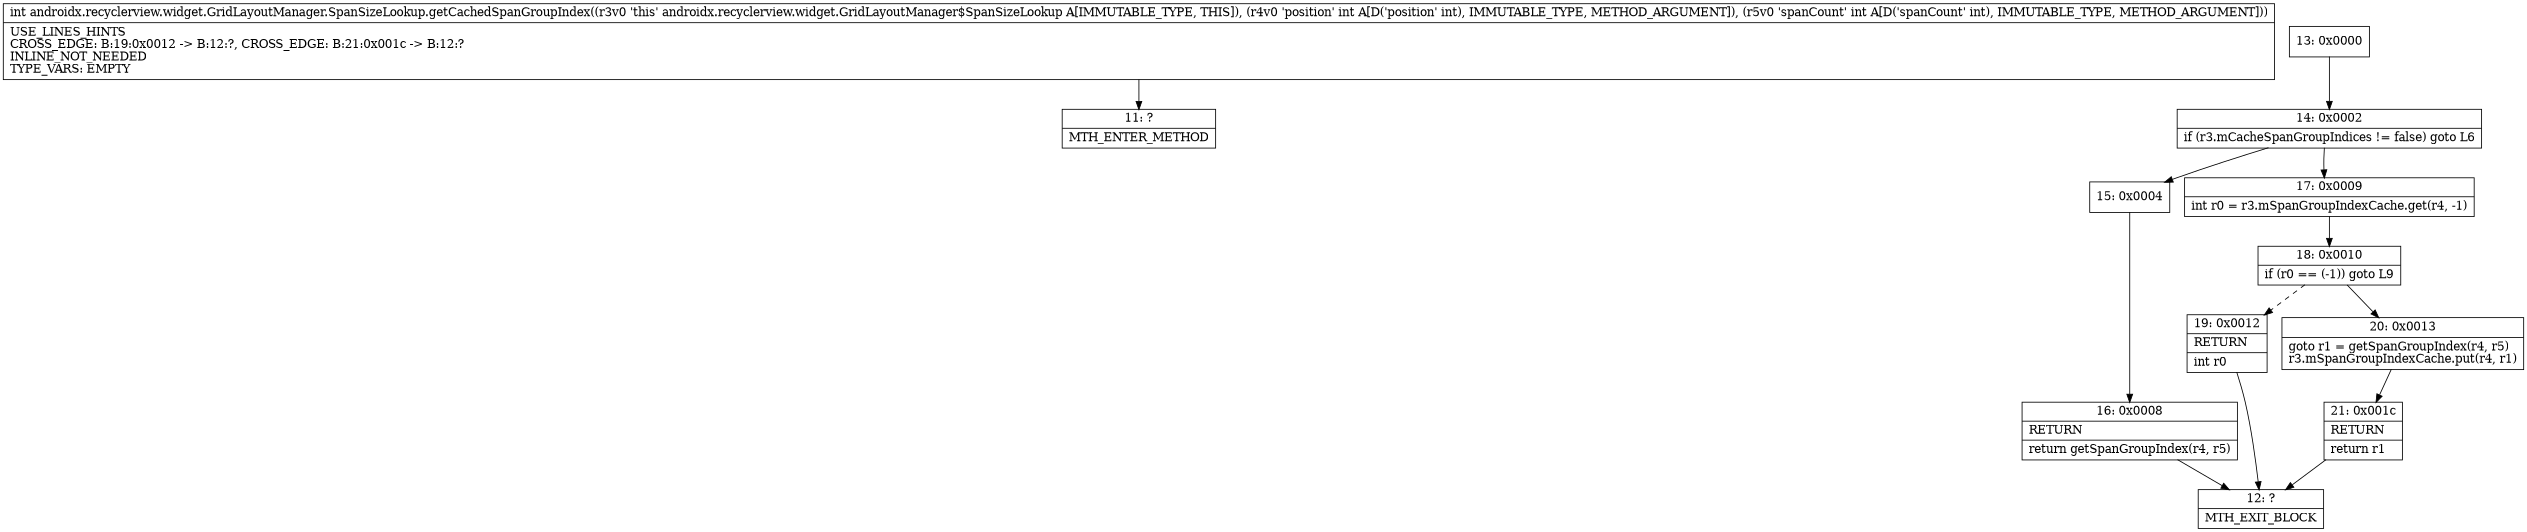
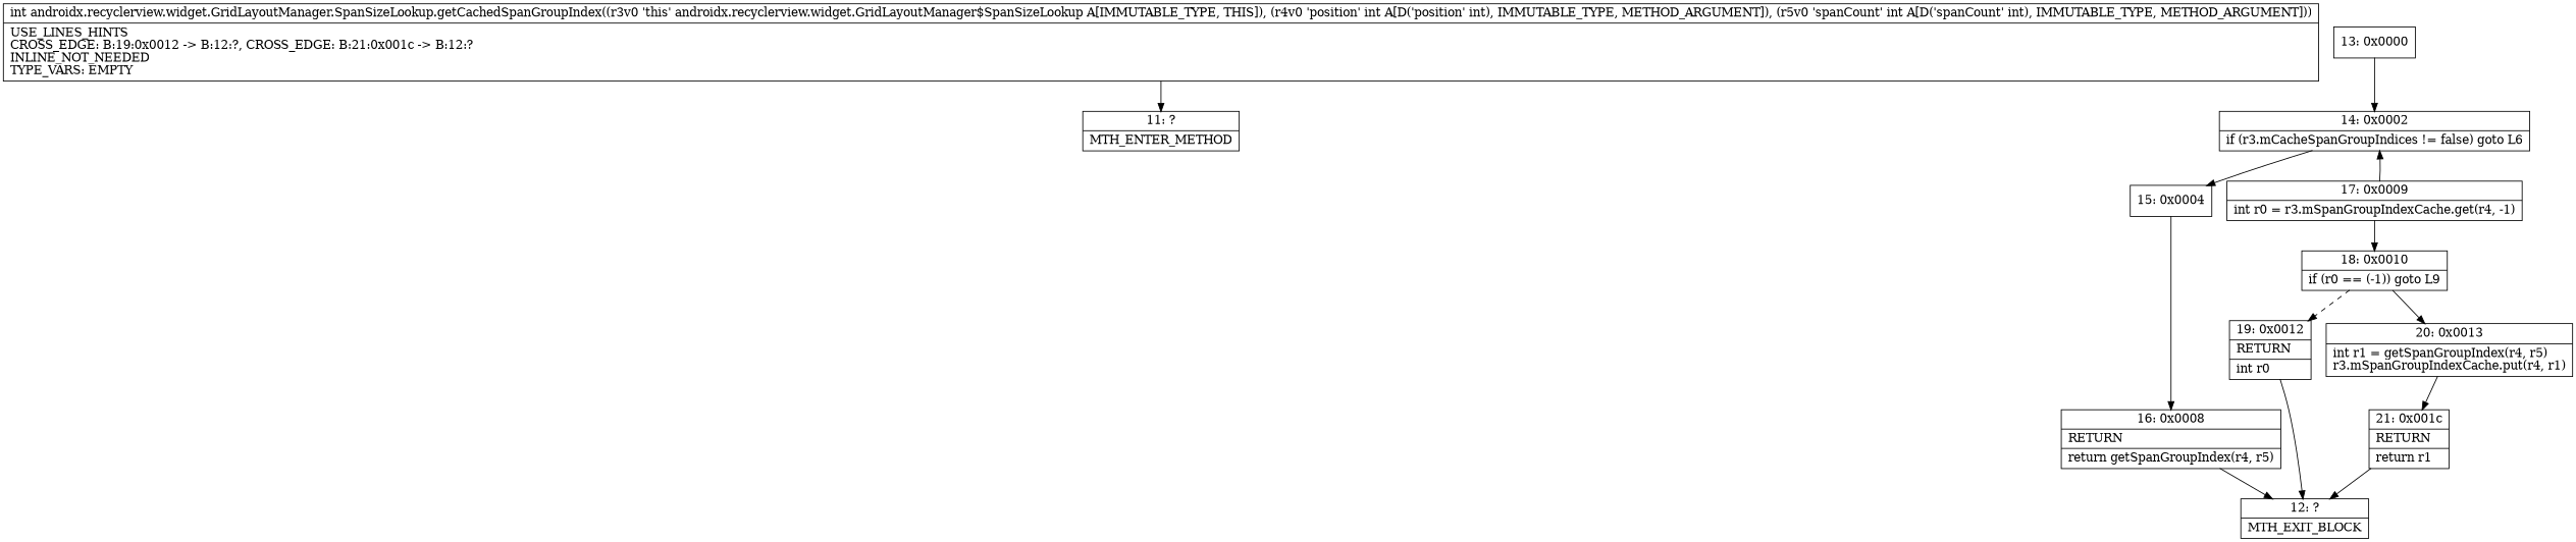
  digraph {
    node [shape=record]
    n1 [label="{11\:\ ?|MTH_ENTER_METHOD\l}"]
    n2 [label="{13\:\ 0x0000}"]
    n3 [label="{14\:\ 0x0002|if (r3.mCacheSpanGroupIndices != false) goto L6\l}"]
    n4 [label="{15\:\ 0x0004}"]
    n5 [label="{17\:\ 0x0009|int r0 = r3.mSpanGroupIndexCache.get(r4, \-1)\l}"]
    n6 [label="{16\:\ 0x0008|RETURN\l|return getSpanGroupIndex(r4, r5)\l}"]
    n7 [label="{18\:\ 0x0010|if (r0 == (\-1)) goto L9\l}"]
    n8 [label="{12\:\ ?|MTH_EXIT_BLOCK\l}"]
    n9 [label="{19\:\ 0x0012|RETURN\l|int r0\l}"]
-   n10 [label="{20\:\ 0x0013|goto r1 = getSpanGroupIndex(r4, r5)\lr3.mSpanGroupIndexCache.put(r4, r1)\l}"]
+   n10 [label="{20\:\ 0x0013|int r1 = getSpanGroupIndex(r4, r5)\lr3.mSpanGroupIndexCache.put(r4, r1)\l}"]
    n11 [label="{21\:\ 0x001c|RETURN\l|return r1\l}"]
    n12 [label="{int androidx.recyclerview.widget.GridLayoutManager.SpanSizeLookup.getCachedSpanGroupIndex((r3v0 'this' androidx.recyclerview.widget.GridLayoutManager$SpanSizeLookup A[IMMUTABLE_TYPE, THIS]), (r4v0 'position' int A[D('position' int), IMMUTABLE_TYPE, METHOD_ARGUMENT]), (r5v0 'spanCount' int A[D('spanCount' int), IMMUTABLE_TYPE, METHOD_ARGUMENT]))  | USE_LINES_HINTS\lCROSS_EDGE: B:19:0x0012 \-\> B:12:?, CROSS_EDGE: B:21:0x001c \-\> B:12:?\lINLINE_NOT_NEEDED\lTYPE_VARS: EMPTY\l}"]
    n2 -> n3
    n3 -> n4 [style=solid]
-   n3 -> n5
+   n5 -> n3
    n4 -> n6
    n5 -> n7
    n6 -> n8
    n7 -> n9 [style=dashed]
    n7 -> n10
    n9 -> n8
    n10 -> n11
    n11 -> n8
    n12 -> n1
  }
